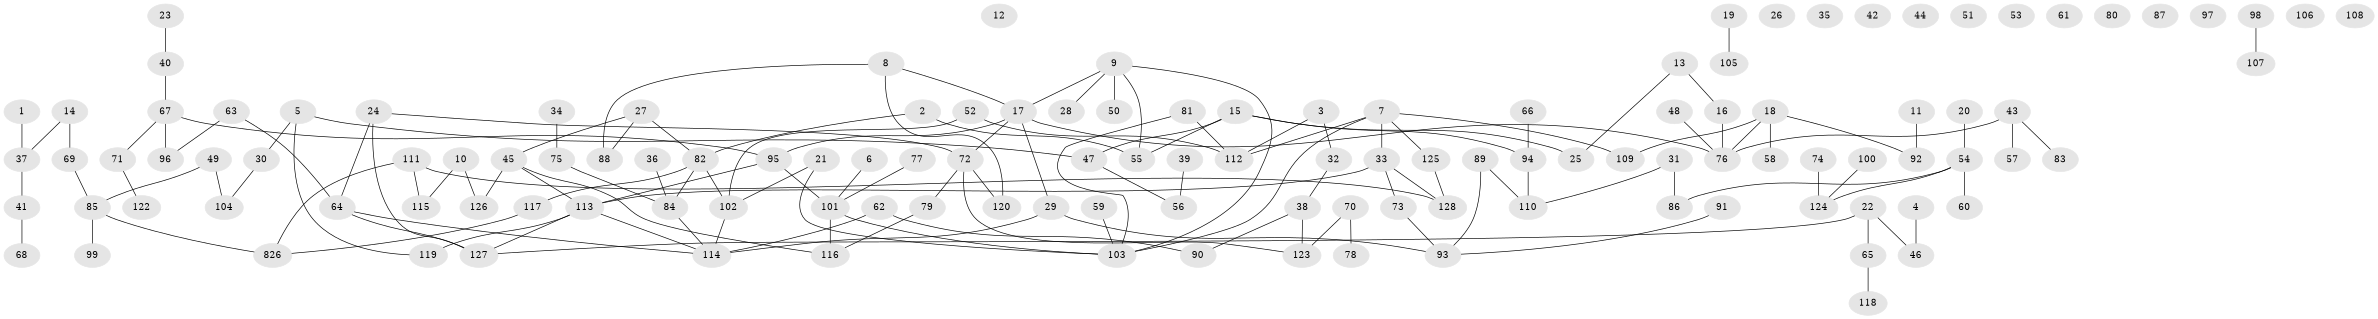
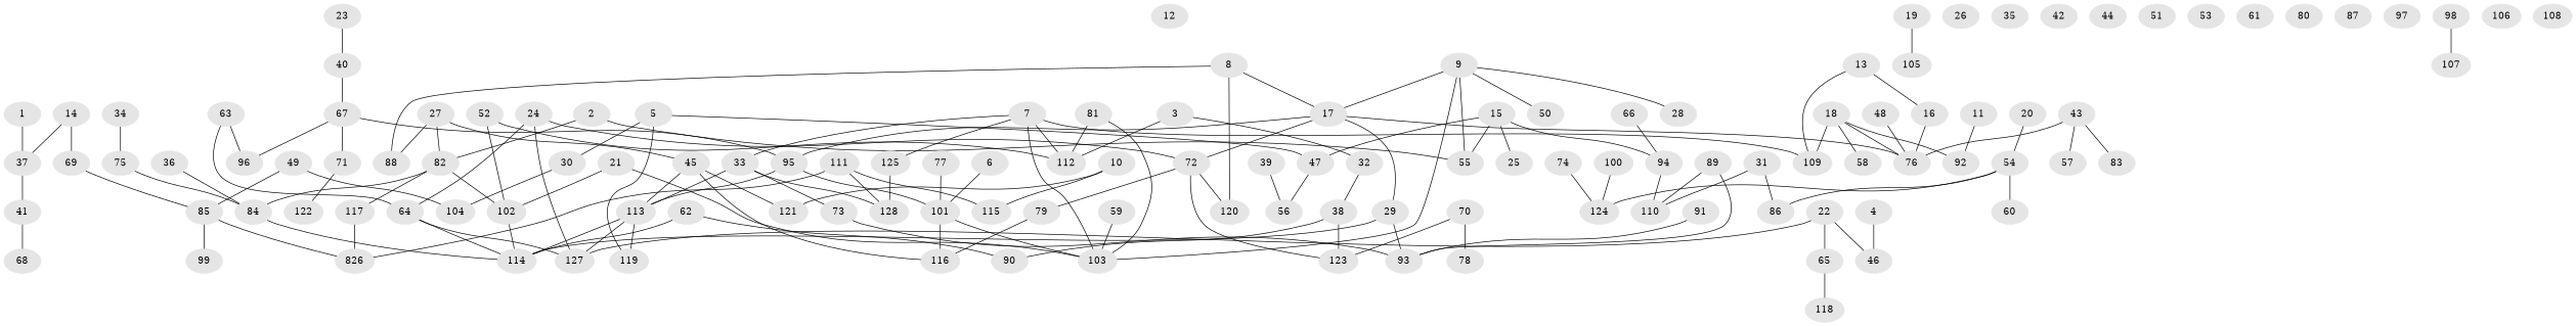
  graph {
    node [color=gray90 style=filled]
    1
    37
    41
    2
    55
    82
    102
    84
    117
    3
    32
    112
    38
    4
    46
    5
    30
    47
    119
    104
    56
    6
    101
    103
    116
    7
    33
    109
    125
    73
    113
    128
    8
    17
    88
    120
    76
    29
    72
    95
    9
    28
    50
    10
    115
-   121 [label=126]
+   121
    11
    92
    12
    13
    16
    25
    14
    69
    85
    15
    94
    110
    93
    114
    123
    79
    18
    58
    19
    105
    20
    54
    86
    60
    124
    21
    22
    65
    127
    118
    23
    40
    67
    24
    64
    26
    27
    45
    31
    90
    34
    75
    35
    36
    68
    39
    96
    71
    42
    43
    57
    83
    44
    48
    49
    99
    n103 [label=826]
    51
    52
    53
    59
    61
    62
    63
    66
    122
    70
    78
    74
    77
    80
    81
    87
    89
    91
    97
    98
    107
    100
    106
    108
    111
    1 -- 37
    37 -- 41
    41 -- 68
    2 -- 55
    2 -- 82
    82 -- 102
    82 -- 84
    82 -- 117
    102 -- 114
    84 -- 114
    117 -- n103
    3 -- 32
    3 -- 112
    32 -- 38
    38 -- 123
    38 -- 90
    4 -- 46
    5 -- 30
    5 -- 47
    5 -- 119
    30 -- 104
    47 -- 56
    6 -- 101
    101 -- 103
    101 -- 116
    7 -- 112
    7 -- 103
    7 -- 33
    7 -- 109
    7 -- 125
    33 -- 73
    33 -- 113
    33 -- 128
    125 -- 128
    73 -- 93
    113 -- 119
    113 -- 114
    113 -- 127
    8 -- 17
    8 -- 88
    8 -- 120
    17 -- 76
    17 -- 29
    17 -- 72
    17 -- 95
    29 -- 93
    29 -- 114
    72 -- 120
    72 -- 123
    72 -- 79
    95 -- 101
    95 -- 113
    9 -- 55
    9 -- 103
    9 -- 17
    9 -- 28
    9 -- 50
    10 -- 115
    10 -- 121
    11 -- 92
    13 -- 16
-   13 -- 25
+   13 -- 109
    16 -- 76
    14 -- 37
    14 -- 69
    69 -- 85
    85 -- 99
    85 -- n103
    15 -- 55
    15 -- 47
    15 -- 25
    15 -- 94
    94 -- 110
    79 -- 116
    18 -- 109
    18 -- 76
    18 -- 92
    18 -- 58
    19 -- 105
    20 -- 54
    54 -- 86
    54 -- 60
    54 -- 124
    21 -- 102
    21 -- 103
    22 -- 46
    22 -- 65
    22 -- 127
    65 -- 118
    23 -- 40
    40 -- 67
    67 -- 95
    67 -- 96
    67 -- 71
    24 -- 72
    24 -- 127
    24 -- 64
    64 -- 114
    64 -- 127
    27 -- 82
    27 -- 88
    27 -- 45
    45 -- 116
    45 -- 113
    45 -- 121
    31 -- 110
    31 -- 86
    34 -- 75
    75 -- 84
    36 -- 84
    39 -- 56
    71 -- 122
    43 -- 76
    43 -- 57
    43 -- 83
    48 -- 76
    49 -- 104
    49 -- 85
    52 -- 102
    52 -- 112
    59 -- 103
    62 -- 114
    62 -- 90
    63 -- 64
    63 -- 96
    66 -- 94
    70 -- 123
    70 -- 78
    74 -- 124
    77 -- 101
    81 -- 112
    81 -- 103
    89 -- 110
    89 -- 93
    91 -- 93
    98 -- 107
    100 -- 124
    111 -- 128
    111 -- 115
    111 -- n103
  }
